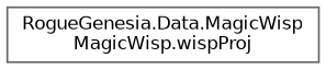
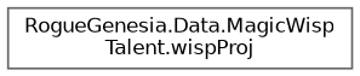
  digraph {
    rankdir=LR
-   n1 [color=grey40 fillcolor=white fontname=Helvetica fontsize=10 height=0.2 label="RogueGenesia.Data.MagicWisp\lMagicWisp.wispProj" shape=box style=filled width=0.4]
+   n1 [color=grey40 fillcolor=white fontname=Helvetica fontsize=10 height=0.2 label="RogueGenesia.Data.MagicWisp\lTalent.wispProj" shape=box style=filled width=0.4]
  }
